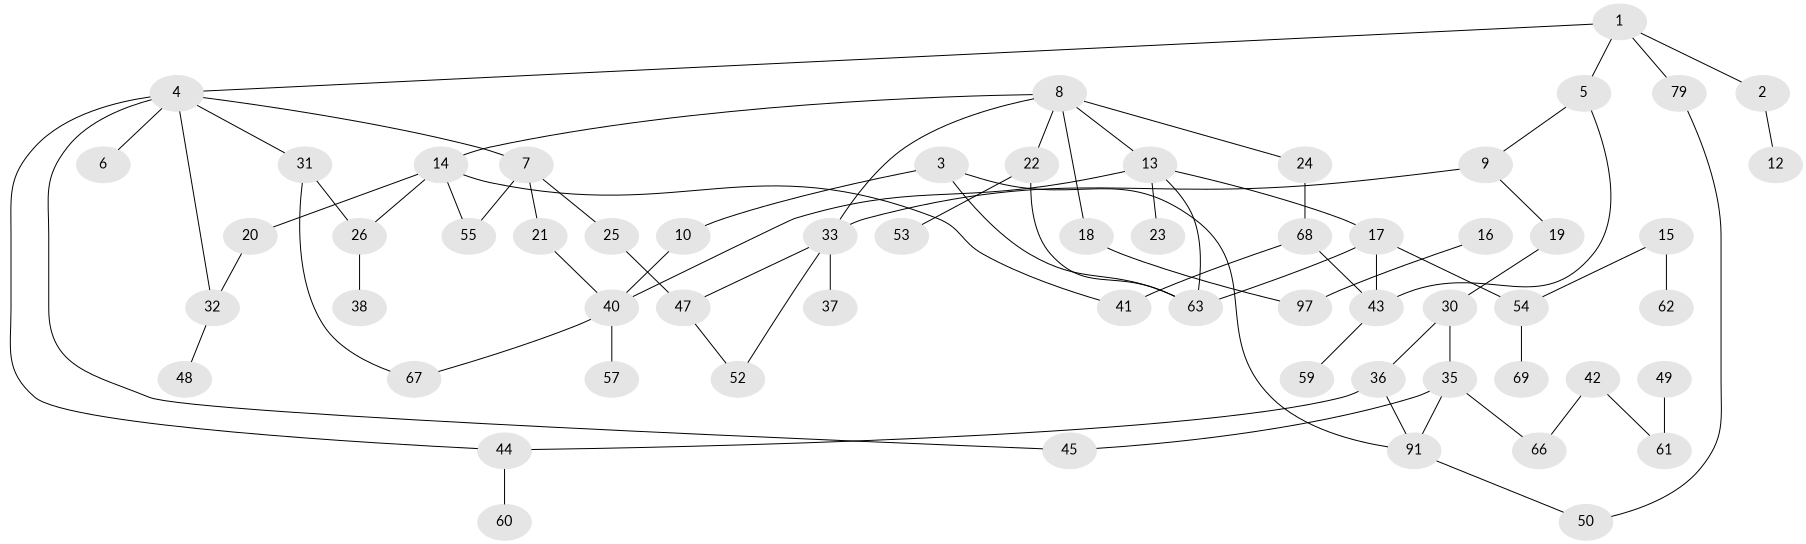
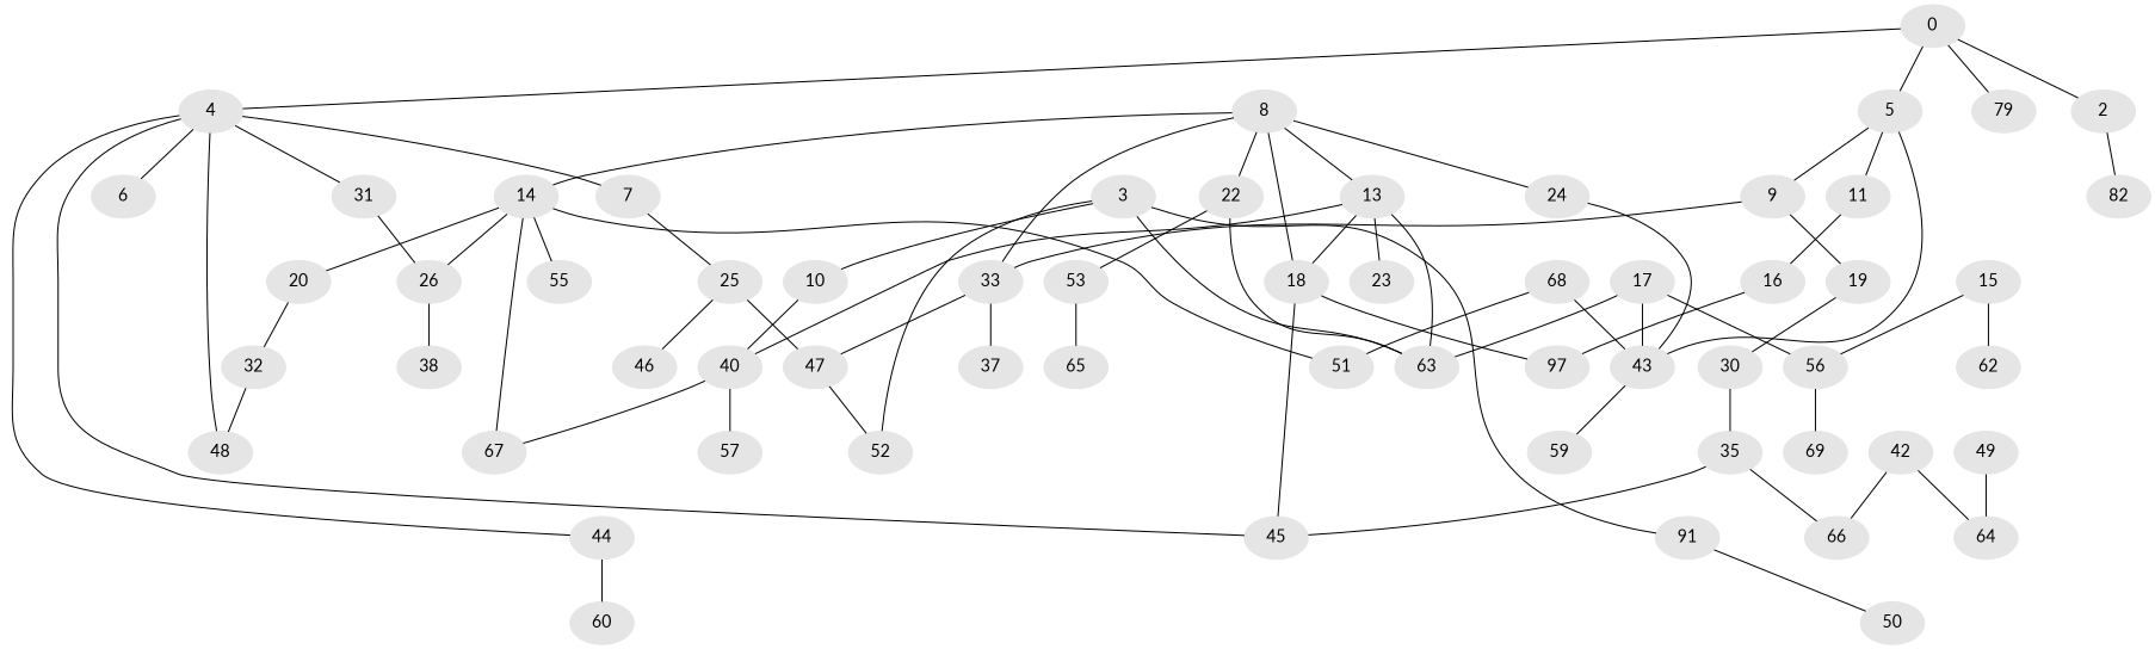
  graph {
    fontname=Lato
    node [color=gray90 fontname=Lato style=filled]
    edge [fontname=Lato]
-   1
+   1 [label=0]
    2
    4
    5
    n5 [label=79]
-   12
+   12 [label=82]
    3
    10
    n9 [label=91]
    52
    63
    6
    7
    31
    32
    44
    45
    9
+   11
    43
    50
    8
    14
    13
    18
    22
    24
    33
    n29 [label=69]
-   56 [label=54]
+   56
    40
-   21
    25
    55
    20
    26
-   51 [label=41]
+   51
    67
    48
    60
    19
    16
    59
+   46
    47
    17
    23
    n48 [label=97]
    53
    n50 [label=68]
    37
    30
    57
    15
    62
    38
    49
-   64 [label=61]
+   64
    35
-   36
+   65
    66
    42
    1 -- 2
    1 -- 4
    1 -- 5
    1 -- n5
    2 -- 12
    4 -- 6
    4 -- 7
    4 -- 31
-   4 -- 32
+   4 -- 48
    4 -- 44
    4 -- 45
    5 -- 9
+   5 -- 11
    5 -- 43
-   n5 -- 50
    3 -- 10
    3 -- n9
-   33 -- 52
+   3 -- 52
    3 -- 63
    10 -- 40
    n9 -- 50
-   7 -- 21
    7 -- 25
-   7 -- 55
    31 -- 26
    32 -- 48
    44 -- 60
    9 -- 33
    9 -- 19
+   11 -- 16
    43 -- 59
    8 -- 14
    8 -- 13
    8 -- 18
    8 -- 22
    8 -- 24
    8 -- 33
    14 -- 55
    14 -- 20
    14 -- 26
    14 -- 51
-   31 -- 67
+   14 -- 67
    13 -- 63
    13 -- 40
-   13 -- 17
+   13 -- 18
    13 -- 23
+   18 -- 45
    18 -- n48
    22 -- 63
    22 -- 53
-   24 -- n50
+   24 -- 43
    33 -- 47
    33 -- 37
    56 -- n29
    40 -- 67
    40 -- 57
-   21 -- 40
+   25 -- 46
    25 -- 47
    20 -- 32
    26 -- 38
    19 -- 30
    16 -- n48
    47 -- 52
    17 -- 63
    17 -- 43
    17 -- 56
+   53 -- 65
    n50 -- 43
    n50 -- 51
    30 -- 35
-   30 -- 36
    15 -- 56
    15 -- 62
    49 -- 64
-   35 -- n9
    35 -- 45
    35 -- 66
-   36 -- n9
-   36 -- 44
    42 -- 64
    42 -- 66
  }
